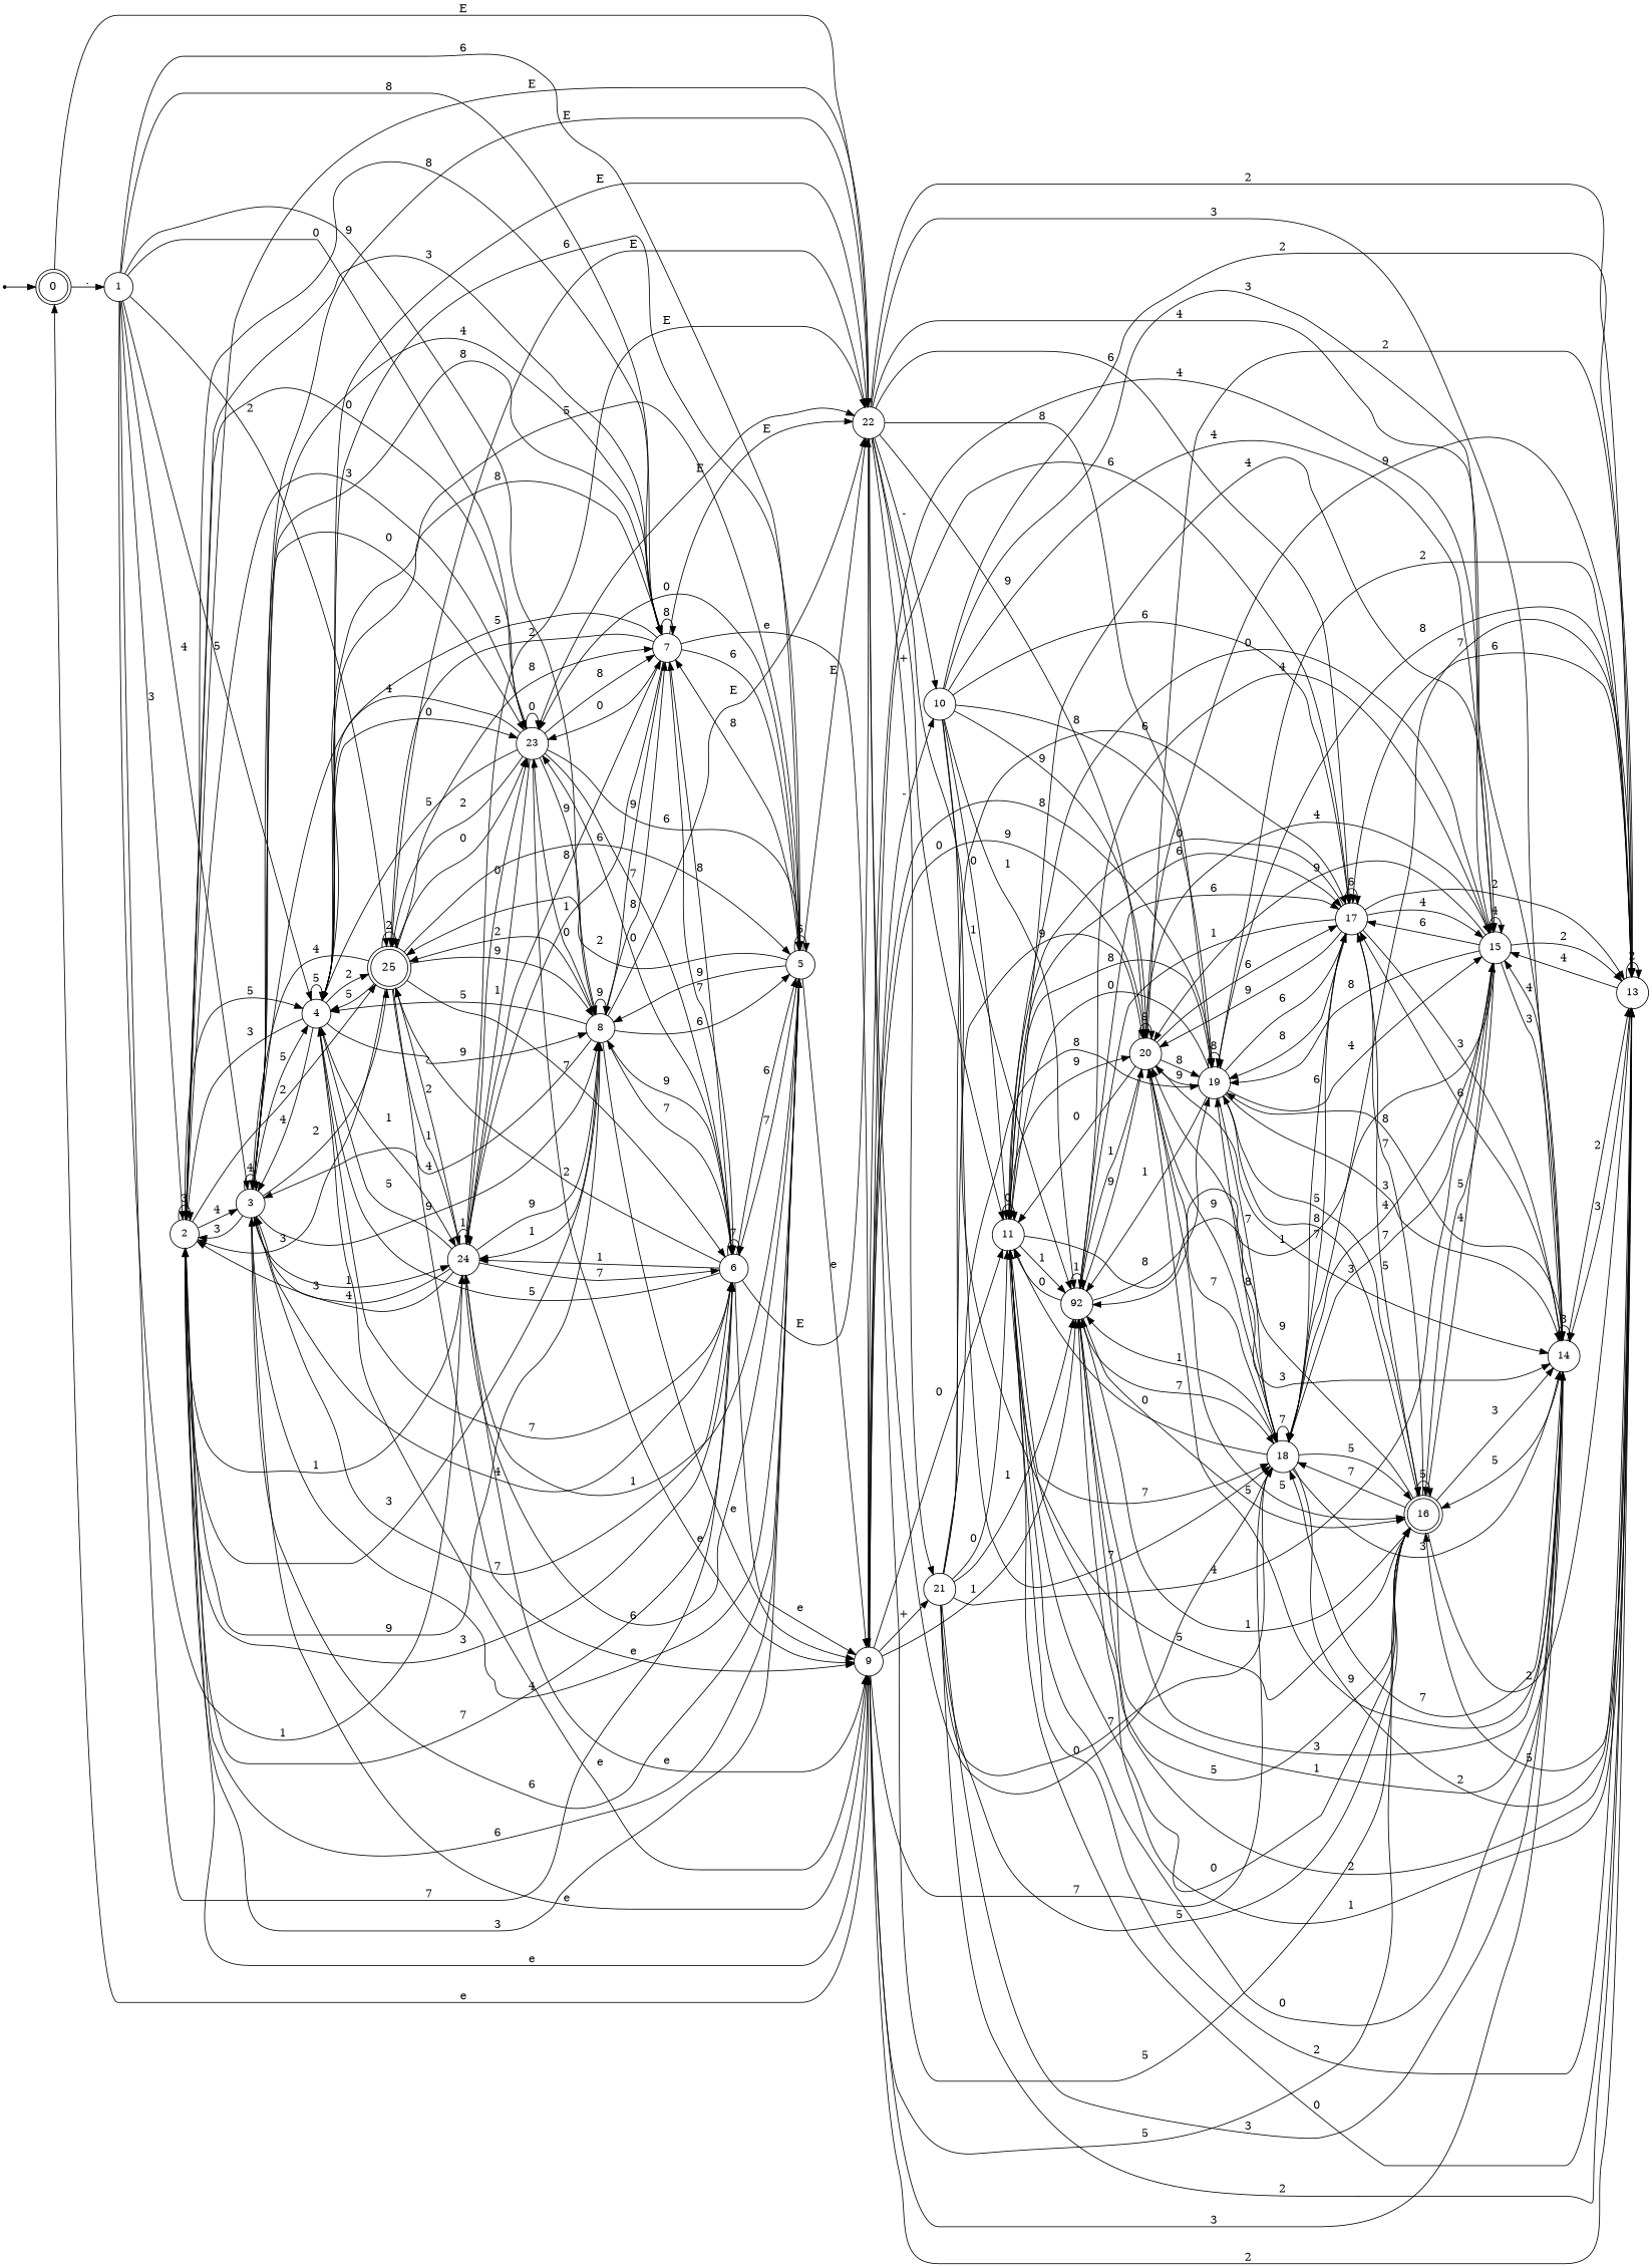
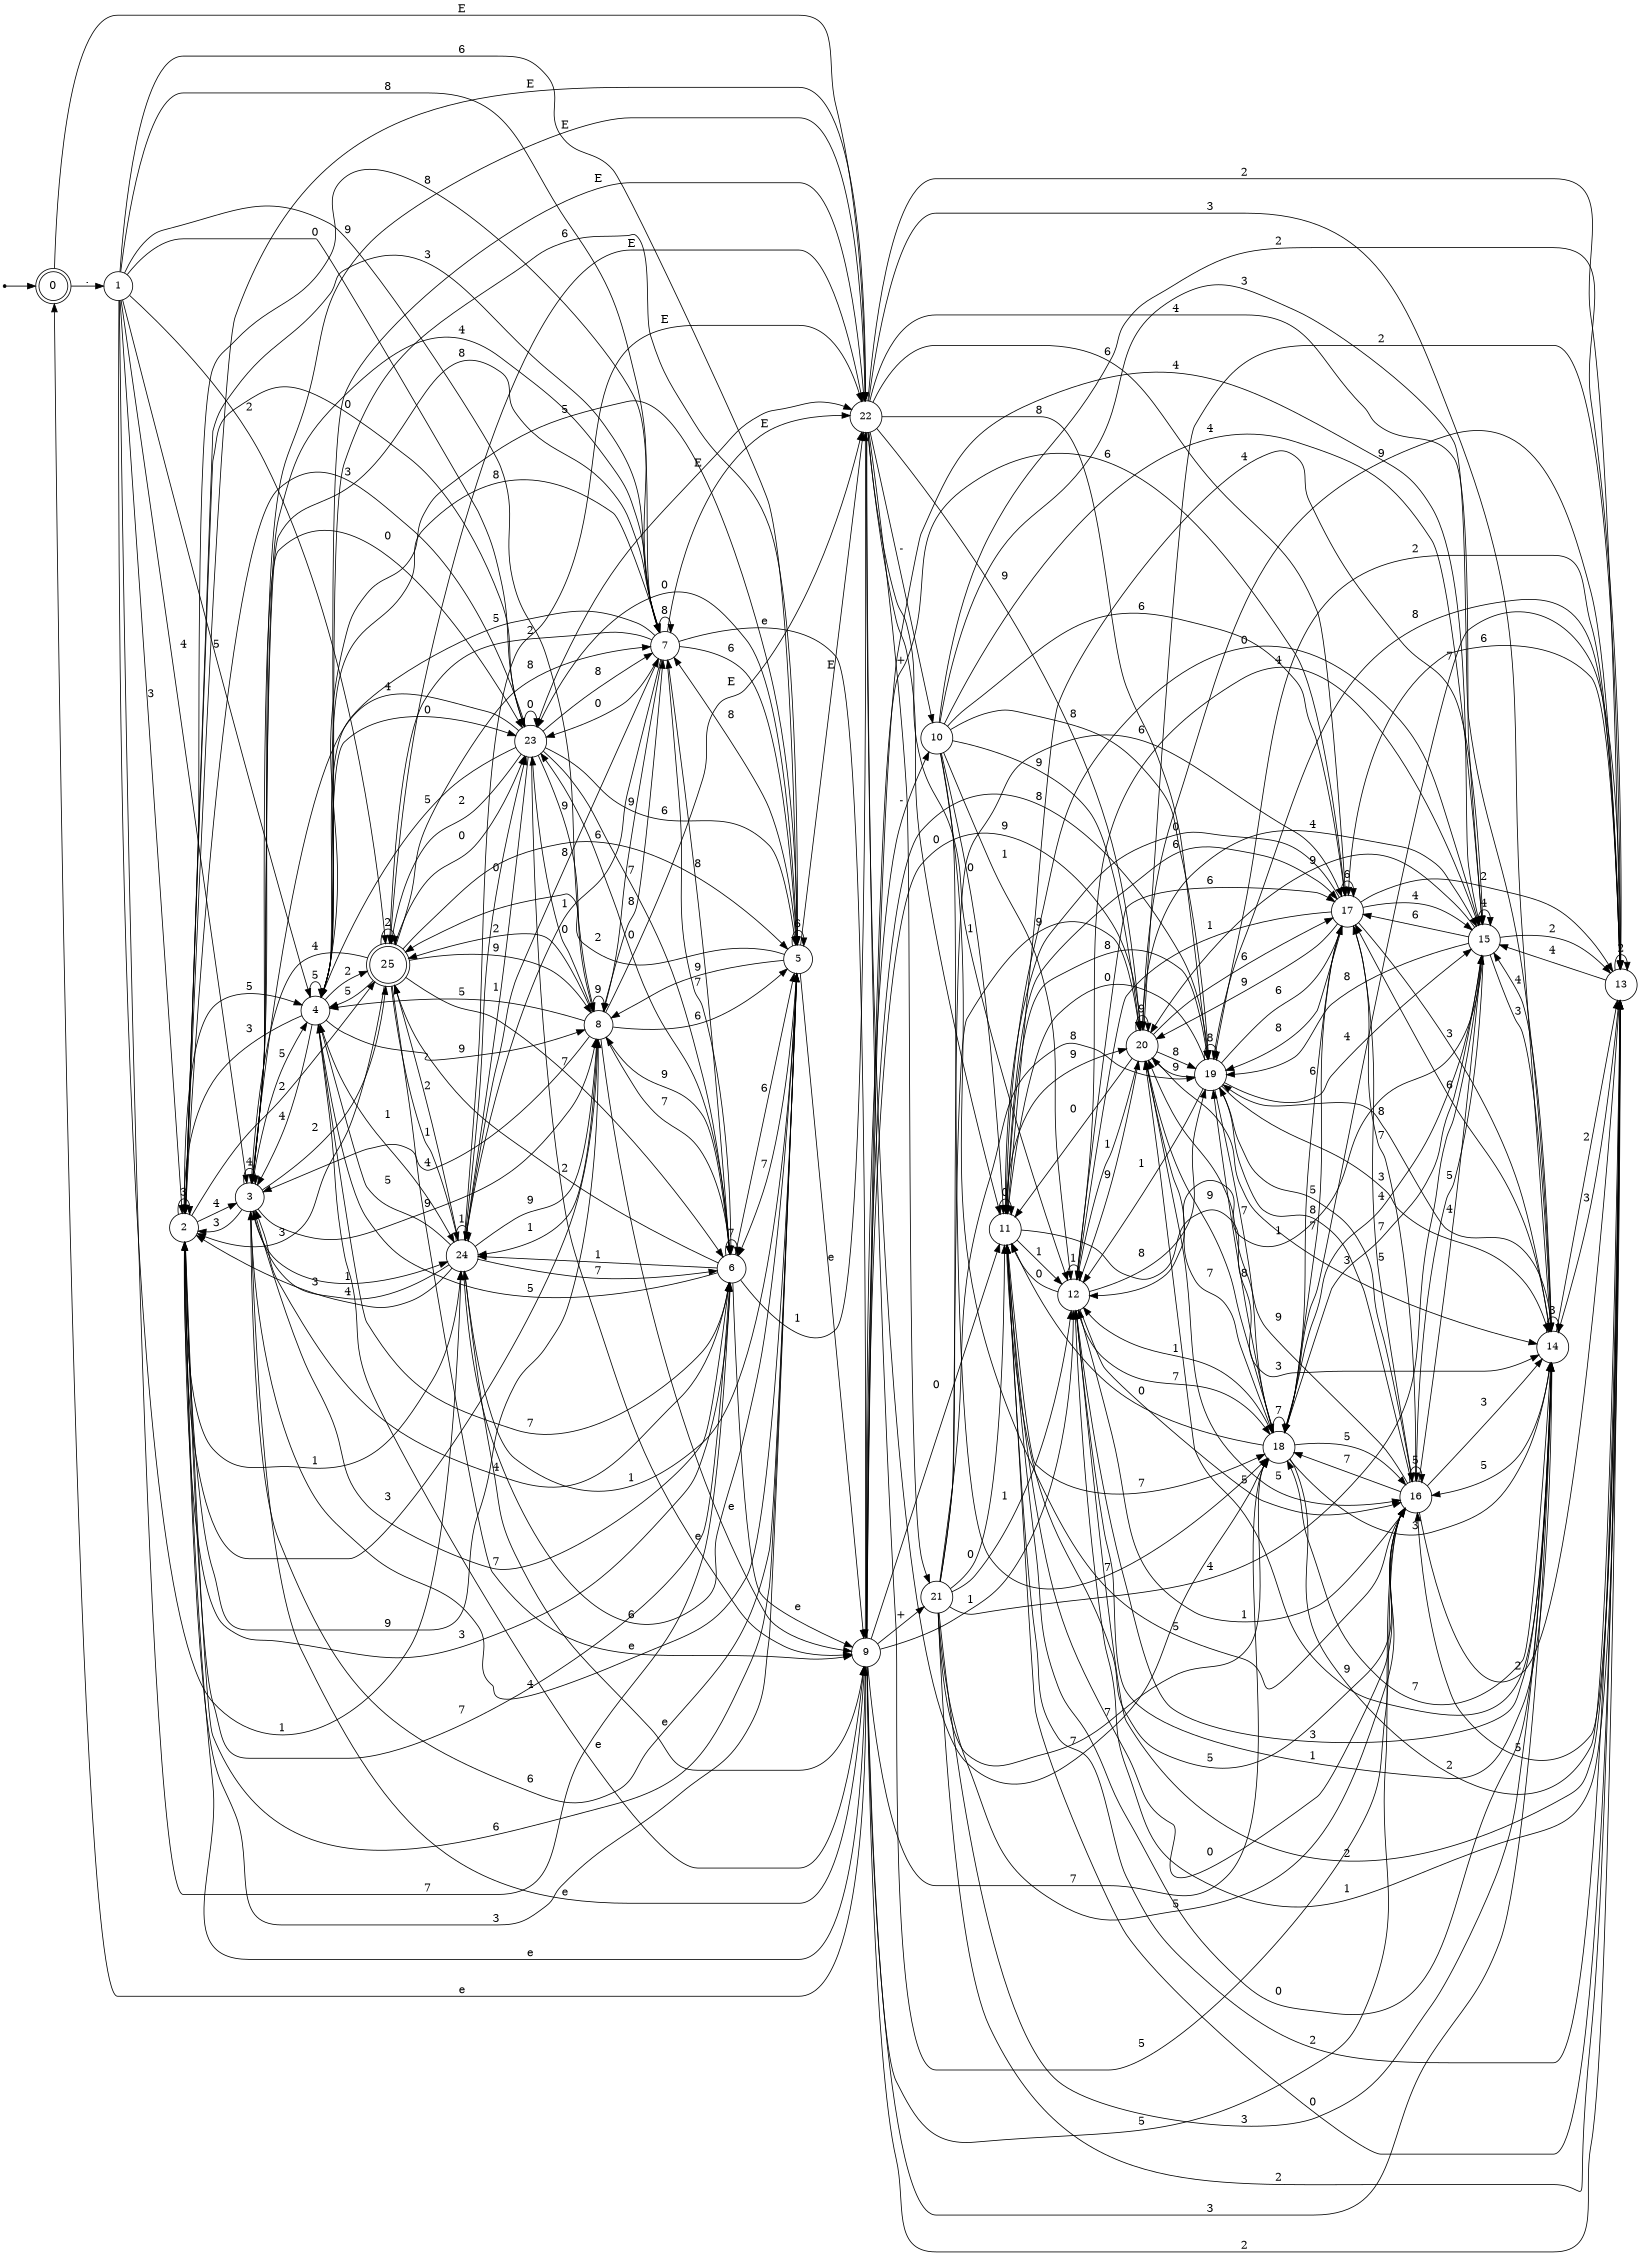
  digraph {
    rankdir=LR
    node [fontsize=12 shape=circle]
    n1 [fontsize=14 label=0 shape=doublecircle]
    n2 [label=1]
    n3 [label=22]
    n4 [label=2]
    n5 [label=3]
    n6 [label=4]
    n7 [label=5]
    n8 [label=6]
    n9 [label=7]
    n10 [label=8]
    n11 [label=23]
    n12 [label=24]
    n13 [fontsize=14 label=25 shape=doublecircle]
    n14 [label=9]
    n15 [label=10]
    n16 [label=11]
-   n17 [label=92]
+   n17 [label=12]
    n18 [label=13]
    n19 [label=14]
    n20 [label=15]
-   n21 [label=16 shape=doublecircle]
+   n21 [label=16]
    n22 [label=17]
    n23 [label=18]
    n24 [label=19]
    n25 [label=20]
    n26 [label=21]
    n27 [fontsize=14 label=25 shape=point]
    n1 -> n2 [label="."]
    n1 -> n3 [label=E]
    n2 -> n4 [label=3]
    n2 -> n5 [label=4]
    n2 -> n6 [label=5]
    n2 -> n7 [label=6]
    n2 -> n8 [label=7]
    n2 -> n9 [label=8]
    n2 -> n10 [label=9]
    n2 -> n11 [label=0]
    n2 -> n12 [label=1]
    n2 -> n13 [label=2]
    n3 -> n15 [label="-"]
    n3 -> n16 [label=0]
    n3 -> n17 [label=1]
    n3 -> n18 [label=2]
    n3 -> n19 [label=3]
    n3 -> n20 [label=4]
    n3 -> n21 [label=5]
    n3 -> n22 [label=6]
-   n3 -> n23 [label=0]
+   n3 -> n23 [label=7]
    n3 -> n24 [label=8]
    n3 -> n25 [label=9]
    n3 -> n26 [label="+"]
    n4 -> n3 [label=E]
    n4 -> n4 [label=3]
    n4 -> n5 [label=4]
    n4 -> n6 [label=5]
    n4 -> n7 [label=6]
    n4 -> n8 [label=7]
    n4 -> n9 [label=8]
    n4 -> n10 [label=9]
    n4 -> n11 [label=0]
    n4 -> n12 [label=1]
    n4 -> n13 [label=2]
    n4 -> n14 [label=e]
    n5 -> n3 [label=E]
    n5 -> n4 [label=3]
    n5 -> n5 [label=4]
    n5 -> n6 [label=5]
    n5 -> n7 [label=6]
    n5 -> n8 [label=7]
    n5 -> n9 [label=8]
    n5 -> n10 [label=9]
    n5 -> n11 [label=0]
    n5 -> n12 [label=1]
    n5 -> n13 [label=2]
    n5 -> n14 [label=e]
    n6 -> n3 [label=E]
    n6 -> n4 [label=3]
    n6 -> n5 [label=4]
    n6 -> n6 [label=5]
    n6 -> n7 [label=6]
    n6 -> n8 [label=7]
    n6 -> n9 [label=8]
    n6 -> n10 [label=9]
    n6 -> n11 [label=0]
    n6 -> n12 [label=1]
    n6 -> n13 [label=2]
    n6 -> n14 [label=e]
    n7 -> n3 [label=E]
    n7 -> n4 [label=3]
    n7 -> n5 [label=4]
    n7 -> n6 [label=5]
    n7 -> n7 [label=6]
    n7 -> n8 [label=7]
    n7 -> n9 [label=8]
    n7 -> n10 [label=9]
    n7 -> n11 [label=0]
    n7 -> n12 [label=1]
    n7 -> n13 [label=2]
    n7 -> n14 [label=e]
-   n8 -> n3 [label=E]
+   n8 -> n3 [label=1]
    n8 -> n4 [label=3]
    n8 -> n5 [label=4]
    n8 -> n6 [label=5]
    n8 -> n7 [label=6]
    n8 -> n8 [label=7]
    n8 -> n9 [label=8]
    n8 -> n10 [label=9]
    n8 -> n11 [label=0]
    n8 -> n12 [label=1]
    n8 -> n13 [label=2]
    n8 -> n14 [label=e]
    n9 -> n3 [label=E]
    n9 -> n4 [label=3]
    n9 -> n5 [label=4]
    n9 -> n6 [label=5]
    n9 -> n7 [label=6]
    n9 -> n8 [label=7]
    n9 -> n9 [label=8]
    n9 -> n10 [label=9]
    n9 -> n11 [label=0]
    n9 -> n12 [label=1]
    n9 -> n13 [label=2]
    n9 -> n14 [label=e]
    n10 -> n3 [label=E]
    n10 -> n4 [label=3]
    n10 -> n5 [label=4]
    n10 -> n6 [label=5]
    n10 -> n7 [label=6]
    n10 -> n8 [label=7]
    n10 -> n9 [label=8]
    n10 -> n10 [label=9]
    n10 -> n11 [label=0]
    n10 -> n12 [label=1]
    n10 -> n13 [label=2]
    n10 -> n14 [label=e]
    n11 -> n3 [label=E]
    n11 -> n4 [label=3]
    n11 -> n5 [label=4]
    n11 -> n6 [label=5]
    n11 -> n7 [label=6]
    n11 -> n8 [label=7]
    n11 -> n9 [label=8]
    n11 -> n10 [label=9]
    n11 -> n11 [label=0]
    n11 -> n12 [label=1]
    n11 -> n13 [label=2]
    n11 -> n14 [label=e]
    n12 -> n3 [label=E]
    n12 -> n4 [label=3]
    n12 -> n5 [label=4]
    n12 -> n6 [label=5]
    n12 -> n7 [label=6]
    n12 -> n8 [label=7]
    n12 -> n9 [label=8]
    n12 -> n10 [label=9]
    n12 -> n11 [label=0]
    n12 -> n12 [label=1]
    n12 -> n13 [label=2]
    n12 -> n14 [label=e]
    n13 -> n3 [label=E]
    n13 -> n4 [label=3]
    n13 -> n5 [label=4]
    n13 -> n6 [label=5]
    n13 -> n7 [label=6]
    n13 -> n8 [label=7]
    n13 -> n9 [label=8]
    n13 -> n10 [label=9]
    n13 -> n11 [label=0]
    n13 -> n12 [label=1]
    n13 -> n13 [label=2]
    n13 -> n14 [label=e]
    n14 -> n1 [label=e]
    n14 -> n15 [label="-"]
    n14 -> n16 [label=0]
    n14 -> n17 [label=1]
    n14 -> n18 [label=2]
    n14 -> n19 [label=3]
    n14 -> n20 [label=4]
    n14 -> n21 [label=5]
    n14 -> n22 [label=6]
    n14 -> n23 [label=7]
    n14 -> n24 [label=8]
    n14 -> n25 [label=9]
    n14 -> n26 [label="+"]
    n15 -> n16 [label=0]
    n15 -> n17 [label=1]
    n15 -> n18 [label=2]
    n15 -> n19 [label=3]
    n15 -> n20 [label=4]
    n15 -> n21 [label=5]
    n15 -> n22 [label=6]
    n15 -> n23 [label=7]
    n15 -> n24 [label=8]
    n15 -> n25 [label=9]
    n16 -> n16 [label=0]
    n16 -> n17 [label=1]
    n16 -> n18 [label=2]
    n16 -> n19 [label=3]
    n16 -> n20 [label=4]
    n16 -> n21 [label=5]
    n16 -> n22 [label=6]
    n16 -> n23 [label=7]
    n16 -> n24 [label=8]
    n16 -> n25 [label=9]
    n17 -> n16 [label=0]
    n17 -> n17 [label=1]
    n17 -> n18 [label=2]
    n17 -> n19 [label=3]
    n17 -> n20 [label=4]
    n17 -> n21 [label=5]
    n17 -> n22 [label=6]
    n17 -> n23 [label=7]
    n17 -> n24 [label=8]
    n17 -> n25 [label=9]
    n18 -> n16 [label=0]
    n18 -> n17 [label=1]
    n18 -> n18 [label=2]
    n18 -> n19 [label=3]
    n18 -> n20 [label=4]
    n18 -> n21 [label=5]
    n18 -> n22 [label=6]
    n18 -> n23 [label=7]
    n18 -> n24 [label=8]
    n18 -> n25 [label=9]
    n19 -> n16 [label=0]
    n19 -> n17 [label=1]
    n19 -> n18 [label=2]
    n19 -> n19 [label=3]
    n19 -> n20 [label=4]
    n19 -> n21 [label=5]
    n19 -> n22 [label=6]
    n19 -> n23 [label=7]
    n19 -> n24 [label=8]
    n19 -> n25 [label=9]
    n20 -> n16 [label=0]
    n20 -> n17 [label=1]
    n20 -> n18 [label=2]
    n20 -> n19 [label=3]
    n20 -> n20 [label=4]
    n20 -> n21 [label=5]
    n20 -> n22 [label=6]
    n20 -> n23 [label=7]
    n20 -> n24 [label=8]
    n20 -> n25 [label=9]
    n21 -> n16 [label=0]
    n21 -> n17 [label=1]
    n21 -> n18 [label=2]
    n21 -> n19 [label=3]
    n21 -> n20 [label=4]
    n21 -> n21 [label=5]
    n21 -> n22 [label=7]
    n21 -> n23 [label=7]
    n21 -> n24 [label=8]
    n21 -> n25 [label=9]
    n22 -> n16 [label=0]
    n22 -> n17 [label=1]
    n22 -> n18 [label=2]
    n22 -> n19 [label=3]
    n22 -> n20 [label=4]
    n22 -> n21 [label=5]
    n22 -> n22 [label=6]
    n22 -> n23 [label=7]
    n22 -> n24 [label=8]
    n22 -> n25 [label=9]
    n23 -> n16 [label=0]
    n23 -> n17 [label=1]
    n23 -> n18 [label=2]
    n23 -> n19 [label=3]
    n23 -> n20 [label=4]
    n23 -> n21 [label=5]
    n23 -> n22 [label=6]
    n23 -> n23 [label=7]
    n23 -> n24 [label=8]
    n23 -> n25 [label=9]
    n24 -> n16 [label=0]
    n24 -> n17 [label=1]
    n24 -> n18 [label=2]
    n24 -> n19 [label=3]
    n24 -> n20 [label=4]
    n24 -> n21 [label=5]
    n24 -> n22 [label=6]
    n24 -> n23 [label=7]
    n24 -> n24 [label=8]
    n24 -> n25 [label=9]
    n25 -> n16 [label=0]
    n25 -> n17 [label=1]
    n25 -> n18 [label=2]
    n25 -> n19 [label=3]
    n25 -> n20 [label=4]
    n25 -> n21 [label=5]
    n25 -> n22 [label=6]
    n25 -> n23 [label=7]
    n25 -> n24 [label=8]
    n25 -> n25 [label=9]
    n26 -> n16 [label=0]
    n26 -> n17 [label=1]
    n26 -> n18 [label=2]
    n26 -> n19 [label=3]
    n26 -> n20 [label=4]
    n26 -> n21 [label=5]
    n26 -> n22 [label=6]
    n26 -> n23 [label=7]
    n26 -> n24 [label=8]
    n26 -> n25 [label=9]
    n27 -> n1
  }
